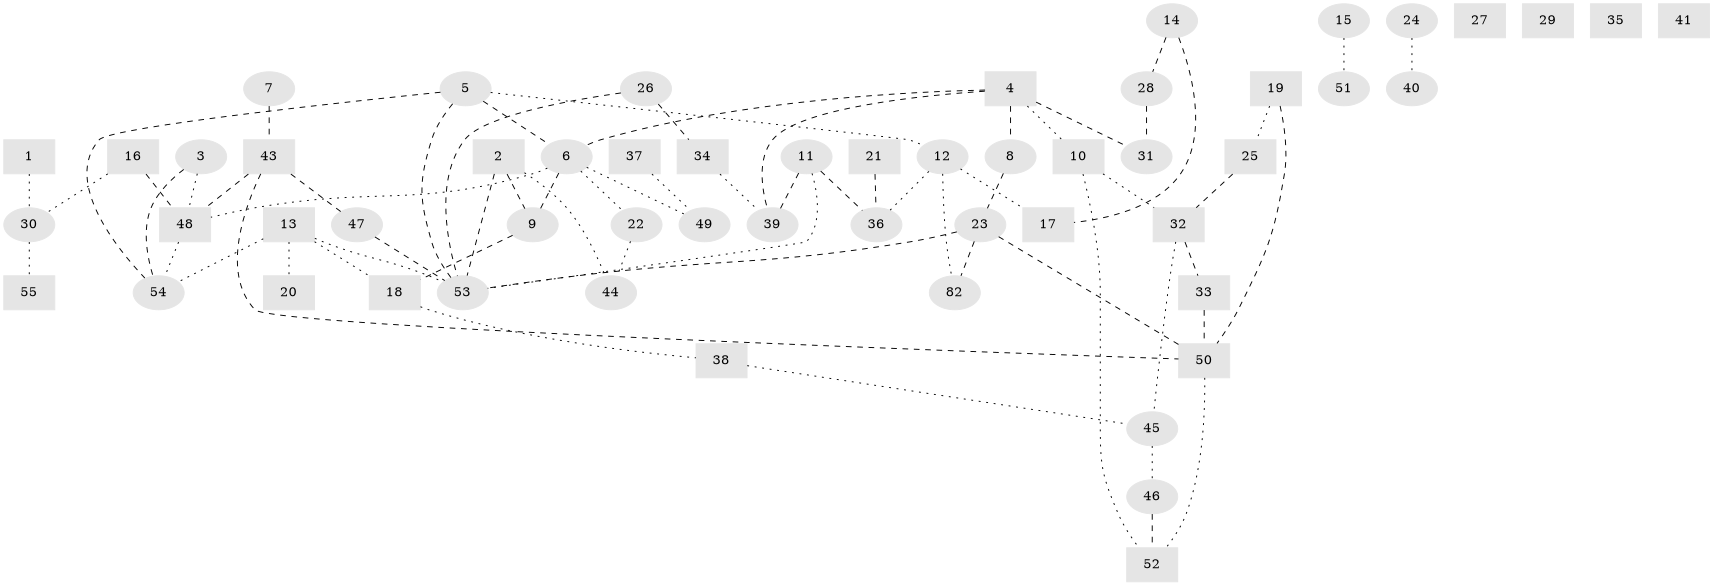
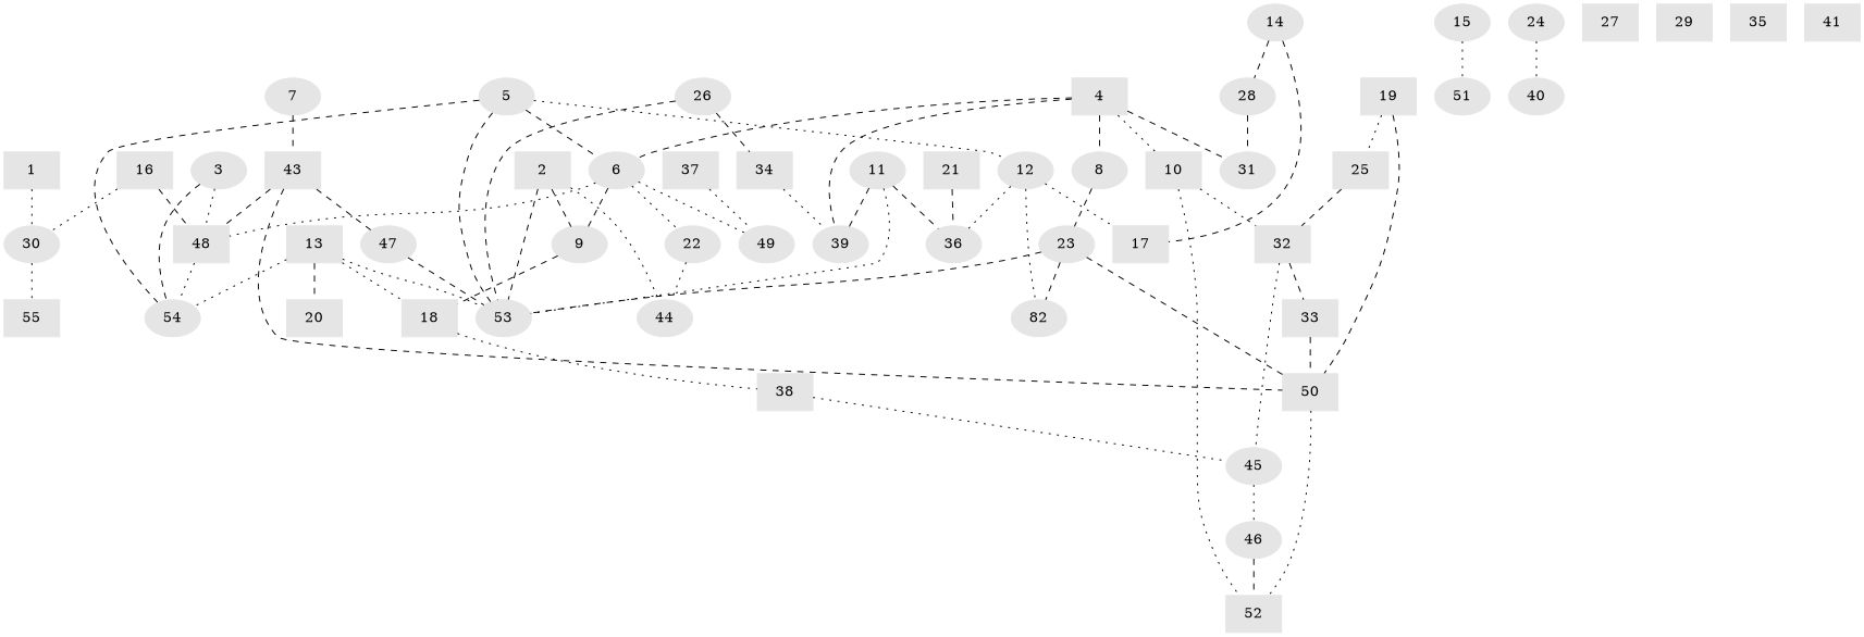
  graph {
    node [color=gray90 shape=ellipse style=filled]
    edge [style=dashed]
    1 [shape=box]
    30
    55 [shape=box]
    2 [shape=box]
    9
    44
    53
    18 [shape=box]
    48 [shape=box]
    3
    54
    4 [shape=box]
    6
    8
    10 [shape=box]
    31
    39
    22
    49
    23
    32 [shape=box]
    52 [shape=box]
    5
    12
    36
    17 [shape=box]
    n27 [label=82]
    43 [shape=box]
    7
    50 [shape=box]
    47
    38 [shape=box]
    33 [shape=box]
    45
    11
    13 [shape=box]
    20 [shape=box]
    14
    28
    15
    51
    16 [shape=box]
    19 [shape=box]
    25 [shape=box]
    21 [shape=box]
    24
    40
    26
    34 [shape=box]
    27 [shape=box]
    29 [shape=box]
    46
    35 [shape=box]
    37 [shape=box]
    41 [shape=box]
    1 -- 30 [style=dotted]
    30 -- 55 [style=dotted]
    2 -- 9
    2 -- 44 [style=dotted]
    2 -- 53
    9 -- 18
    18 -- 38 [style=dotted]
    48 -- 54 [style=dotted]
    3 -- 48 [style=dotted]
    3 -- 54
    4 -- 6
    4 -- 8
    4 -- 10 [style=dotted]
    4 -- 31
    4 -- 39
    6 -- 9
    6 -- 48 [style=dotted]
    6 -- 22 [style=dotted]
    6 -- 49 [style=dotted]
    8 -- 23
    10 -- 32 [style=dotted]
    10 -- 52 [style=dotted]
    22 -- 44 [style=dotted]
    23 -- 53
    23 -- n27
    23 -- 50
    32 -- 33
    32 -- 45 [style=dotted]
    5 -- 53
    5 -- 54
    5 -- 6
    5 -- 12 [style=dotted]
    12 -- 36 [style=dotted]
    12 -- 17 [style=dotted]
    12 -- n27 [style=dotted]
    43 -- 48
    43 -- 50
    43 -- 47
    7 -- 43
    50 -- 52 [style=dotted]
    47 -- 53
    38 -- 45 [style=dotted]
    33 -- 50
    45 -- 46 [style=dotted]
    11 -- 53 [style=dotted]
    11 -- 39
    11 -- 36
    13 -- 53 [style=dotted]
    13 -- 18 [style=dotted]
    13 -- 54 [style=dotted]
-   13 -- 20 [style=dotted]
+   13 -- 20
    14 -- 17
    14 -- 28
    28 -- 31
    15 -- 51 [style=dotted]
    16 -- 30 [style=dotted]
    16 -- 48
    19 -- 50
    19 -- 25 [style=dotted]
    25 -- 32
    21 -- 36
    24 -- 40 [style=dotted]
    26 -- 53
    26 -- 34
    34 -- 39 [style=dotted]
    46 -- 52
    37 -- 49 [style=dotted]
  }
